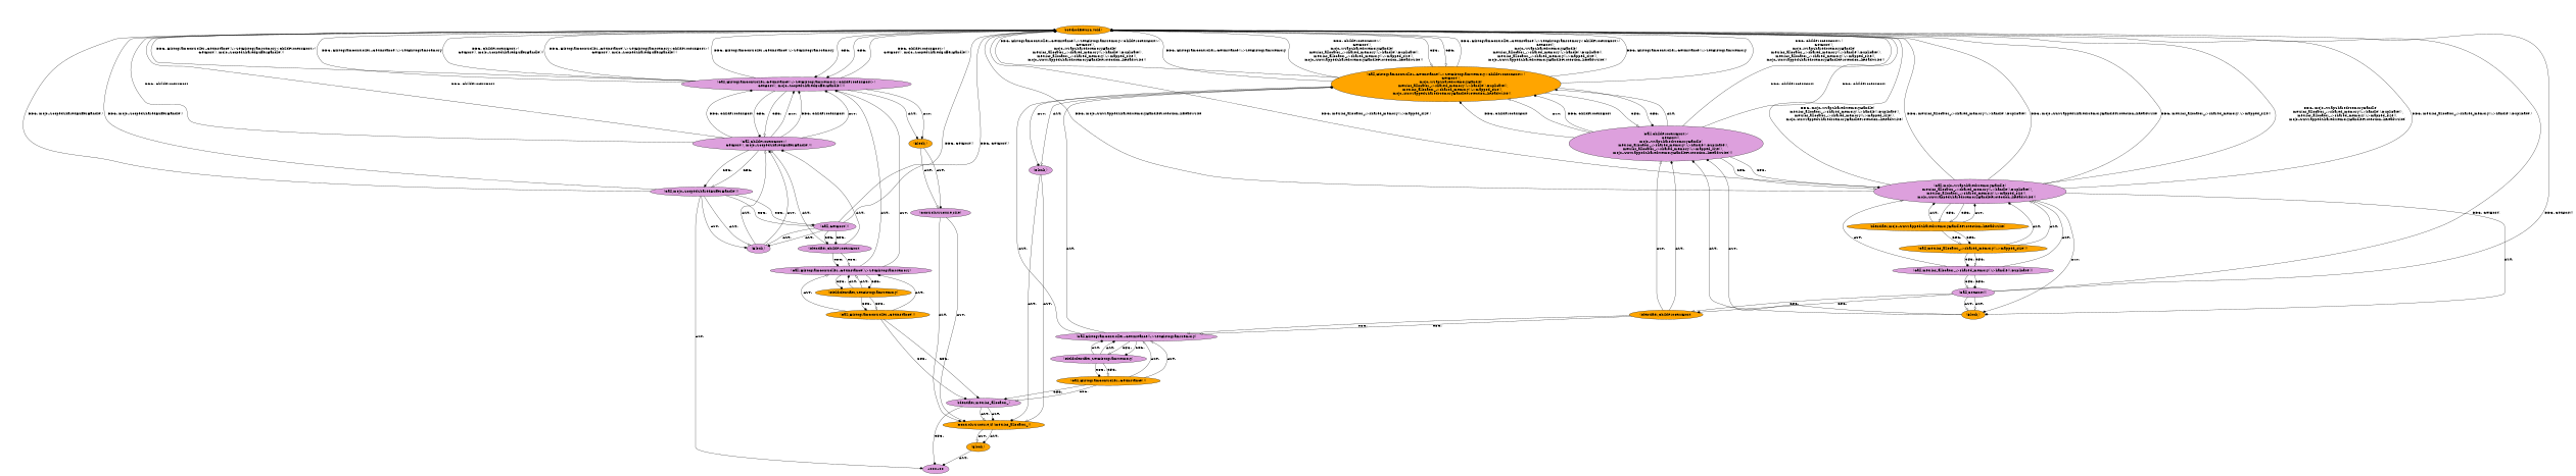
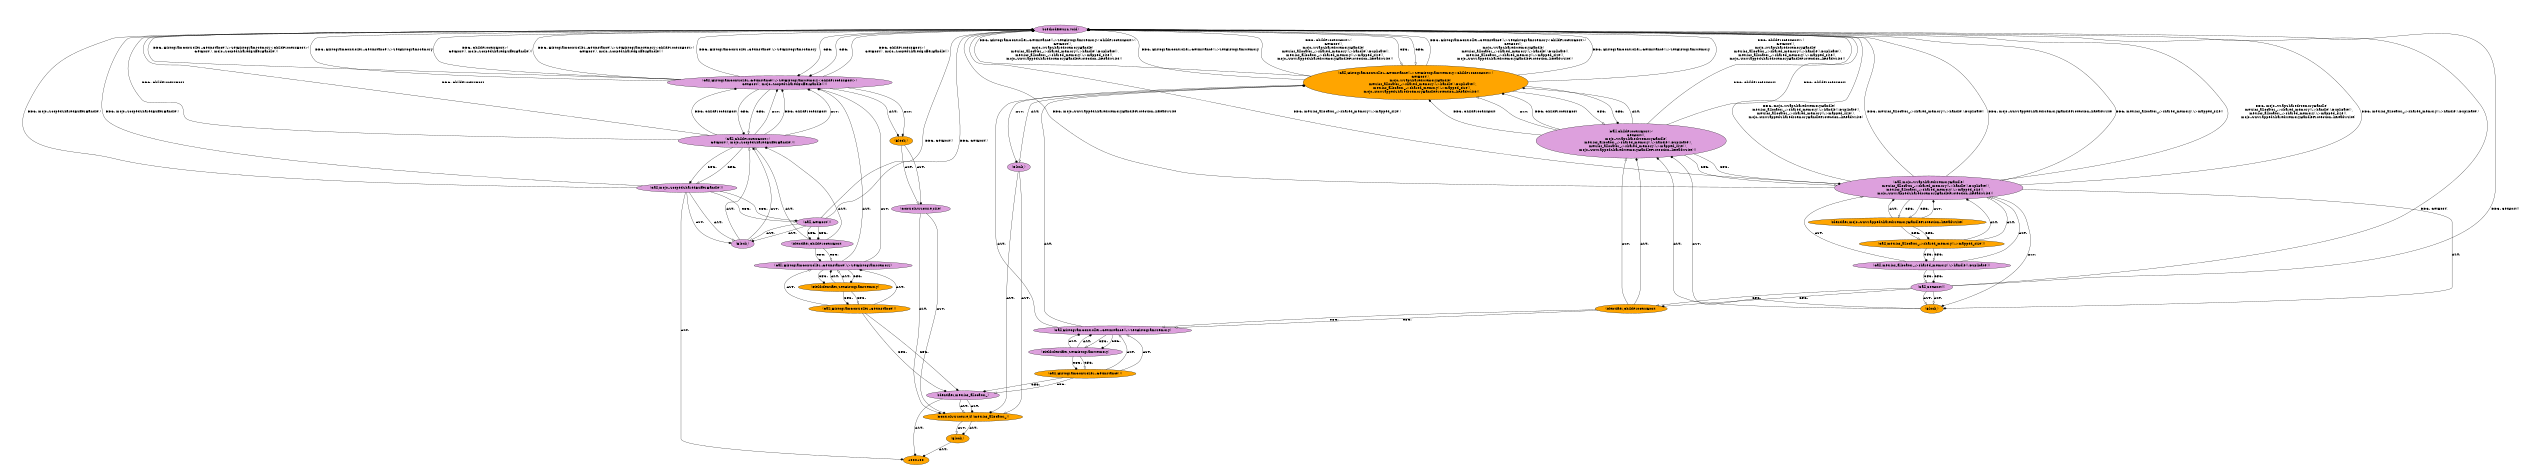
  digraph {
    node [fillcolor=plum style=filled]
    edge [arrowhead=onormal]
-   n1 [fillcolor=orange label="(MethodReturn,void)"]
+   n1 [label="(MethodReturn,void)"]
    n2 [label="(Call,HistogramController::GetInstance()->SetHistogramMemory<ChildProcessHost>(\n         GetHost(), mojo::ScopedSharedBufferHandle()))"]
    n3 [fillcolor=orange label="(Call,HistogramController::GetInstance()->SetHistogramMemory<ChildProcessHost>(\n         GetHost(),\n         mojo::WrapSharedMemoryHandle(\n             metrics_allocator_->shared_memory()->handle().Duplicate(),\n            metrics_allocator_->shared_memory()->mapped_size(),\n            mojo::UnwrappedSharedMemoryHandleProtection::kReadWrite)))"]
    n4 [label="(Call,ChildProcessHost>(\n         GetHost(), mojo::ScopedSharedBufferHandle()))"]
    n5 [fillcolor=orange label="(Block,)"]
    n6 [label="(Block,)"]
    n7 [label="(Call,ChildProcessHost>(\n         GetHost(),\n         mojo::WrapSharedMemoryHandle(\n             metrics_allocator_->shared_memory()->handle().Duplicate(),\n            metrics_allocator_->shared_memory()->mapped_size(),\n            mojo::UnwrappedSharedMemoryHandleProtection::kReadWrite)))"]
    n8 [fillcolor=orange label="(Block,)"]
-   1000100
+   1000100 [fillcolor=orange]
    n10 [fillcolor=orange label="(FieldIdentifier,SetHistogramMemory)"]
    n11 [label="(Call,HistogramController::GetInstance()->SetHistogramMemory)"]
    n12 [fillcolor=orange label="(Call,HistogramController::GetInstance())"]
    n13 [label="(Identifier,metrics_allocator_)"]
    n14 [label="(Call,mojo::ScopedSharedBufferHandle())"]
    n15 [label="(ControlStructure,size)"]
    n16 [fillcolor=orange label="(ControlStructure,if (metrics_allocator_))"]
    n17 [label="(Block,)"]
    n18 [label="(Call,GetHost())"]
    n19 [label="(Identifier,ChildProcessHost)"]
    n20 [label="(Call,mojo::WrapSharedMemoryHandle(\n             metrics_allocator_->shared_memory()->handle().Duplicate(),\n            metrics_allocator_->shared_memory()->mapped_size(),\n            mojo::UnwrappedSharedMemoryHandleProtection::kReadWrite))"]
    n21 [label="(Call,HistogramController::GetInstance()->SetHistogramMemory)"]
    n22 [label="(FieldIdentifier,SetHistogramMemory)"]
    n23 [fillcolor=orange label="(Call,HistogramController::GetInstance())"]
    n24 [fillcolor=orange label="(Block,)"]
    n25 [fillcolor=orange label="(Identifier,mojo::UnwrappedSharedMemoryHandleProtection::kReadWrite)"]
    n26 [fillcolor=orange label="(Identifier,ChildProcessHost)"]
    n27 [label="(Call,GetHost())"]
    n28 [fillcolor=orange label="(Call,metrics_allocator_->shared_memory()->mapped_size())"]
    n29 [label="(Call,metrics_allocator_->shared_memory()->handle().Duplicate())"]
    n1 -> n2 [arrowhead=diamond label="CFG: "]
    n1 -> n2 [arrowhead=diamond label="CFG: "]
    n1 -> n3 [label="CFG: "]
    n1 -> n3 [label="CFG: "]
    n2 -> n1 [arrowhead=dot label="DDG: ChildProcessHost>(\n         GetHost(), mojo::ScopedSharedBufferHandle())"]
    n2 -> n1 [arrowhead=dot label="DDG: HistogramController::GetInstance()->SetHistogramMemory<ChildProcessHost>(\n         GetHost(), mojo::ScopedSharedBufferHandle())"]
    n2 -> n1 [arrowhead=dot label="DDG: HistogramController::GetInstance()->SetHistogramMemory"]
    n2 -> n1 [label="DDG: ChildProcessHost>(\n         GetHost(), mojo::ScopedSharedBufferHandle())"]
    n2 -> n1 [label="DDG: HistogramController::GetInstance()->SetHistogramMemory<ChildProcessHost>(\n         GetHost(), mojo::ScopedSharedBufferHandle())"]
    n2 -> n1 [arrowhead=dot label="DDG: HistogramController::GetInstance()->SetHistogramMemory"]
    n2 -> n4 [arrowhead=dot label="CFG: "]
    n2 -> n4 [label="CFG: "]
    n2 -> n5 [arrowhead=diamond label="AST: "]
    n2 -> n5 [arrowhead=diamond label="AST: "]
    n3 -> n1 [arrowhead=diamond label="DDG: HistogramController::GetInstance()->SetHistogramMemory<ChildProcessHost>(\n         GetHost(),\n         mojo::WrapSharedMemoryHandle(\n             metrics_allocator_->shared_memory()->handle().Duplicate(),\n            metrics_allocator_->shared_memory()->mapped_size(),\n            mojo::UnwrappedSharedMemoryHandleProtection::kReadWrite))"]
    n3 -> n1 [arrowhead=dot label="DDG: HistogramController::GetInstance()->SetHistogramMemory"]
    n3 -> n1 [label="DDG: ChildProcessHost>(\n         GetHost(),\n         mojo::WrapSharedMemoryHandle(\n             metrics_allocator_->shared_memory()->handle().Duplicate(),\n            metrics_allocator_->shared_memory()->mapped_size(),\n            mojo::UnwrappedSharedMemoryHandleProtection::kReadWrite))"]
    n3 -> n1 [arrowhead=diamond label="DDG: HistogramController::GetInstance()->SetHistogramMemory<ChildProcessHost>(\n         GetHost(),\n         mojo::WrapSharedMemoryHandle(\n             metrics_allocator_->shared_memory()->handle().Duplicate(),\n            metrics_allocator_->shared_memory()->mapped_size(),\n            mojo::UnwrappedSharedMemoryHandleProtection::kReadWrite))"]
    n3 -> n1 [arrowhead=diamond label="DDG: HistogramController::GetInstance()->SetHistogramMemory"]
    n3 -> n1 [arrowhead=dot label="DDG: ChildProcessHost>(\n         GetHost(),\n         mojo::WrapSharedMemoryHandle(\n             metrics_allocator_->shared_memory()->handle().Duplicate(),\n            metrics_allocator_->shared_memory()->mapped_size(),\n            mojo::UnwrappedSharedMemoryHandleProtection::kReadWrite))"]
    n3 -> n6 [label="AST: "]
    n3 -> n6 [arrowhead=dot label="AST: "]
    n3 -> n7 [label="CFG: "]
    n3 -> n7 [arrowhead=dot label="CFG: "]
    n4 -> n1 [label="DDG: ChildProcessHost"]
    n4 -> n1 [arrowhead=dot label="DDG: ChildProcessHost"]
    n4 -> n2 [arrowhead=diamond label="AST: "]
    n4 -> n2 [arrowhead=diamond label="DDG: ChildProcessHost"]
    n4 -> n2 [arrowhead=diamond label="AST: "]
    n4 -> n2 [arrowhead=dot label="DDG: ChildProcessHost"]
    n4 -> n14 [arrowhead=diamond label="CFG: "]
    n4 -> n14 [label="CFG: "]
    n5 -> n15 [label="AST: "]
    n5 -> n15 [arrowhead=dot label="AST: "]
    n6 -> n16 [arrowhead=dot label="AST: "]
    n6 -> n16 [label="AST: "]
    n7 -> n1 [arrowhead=dot label="DDG: ChildProcessHost"]
    n7 -> n1 [arrowhead=dot label="DDG: ChildProcessHost"]
    n7 -> n3 [arrowhead=diamond label="AST: "]
    n7 -> n3 [arrowhead=diamond label="DDG: ChildProcessHost"]
    n7 -> n3 [label="AST: "]
    n7 -> n3 [arrowhead=dot label="DDG: ChildProcessHost"]
    n7 -> n20 [arrowhead=dot label="CFG: "]
    n7 -> n20 [label="CFG: "]
    n8 -> 1000100 [arrowhead=dot label="AST: "]
    n10 -> n11 [arrowhead=diamond label="AST: "]
    n10 -> n11 [label="AST: "]
    n10 -> n12 [label="CFG: "]
    n10 -> n12 [arrowhead=diamond label="CFG: "]
    n11 -> n2 [arrowhead=dot label="AST: "]
    n11 -> n2 [label="AST: "]
    n11 -> n10 [arrowhead=dot label="CFG: "]
    n11 -> n10 [arrowhead=dot label="CFG: "]
    n12 -> n11 [label="AST: "]
    n12 -> n11 [arrowhead=diamond label="AST: "]
    n12 -> n13 [arrowhead=dot label="CFG: "]
    n12 -> n13 [arrowhead=diamond label="CFG: "]
-   n13 -> 1000100 [arrowhead=dot label="CFG: "]
+   n13 -> 1000100 [arrowhead=dot label="AST: "]
    n13 -> n16 [label="AST: "]
    n13 -> n16 [arrowhead=dot label="AST: "]
    n14 -> n1 [arrowhead=dot label="DDG: mojo::ScopedSharedBufferHandle()"]
    n14 -> n1 [label="DDG: mojo::ScopedSharedBufferHandle()"]
    n14 -> 1000100 [arrowhead=diamond label="AST: "]
    n14 -> n17 [arrowhead=diamond label="AST: "]
    n14 -> n17 [label="AST: "]
    n14 -> n18 [arrowhead=diamond label="CFG: "]
    n14 -> n18 [label="CFG: "]
    n15 -> n16 [arrowhead=dot label="AST: "]
    n15 -> n16 [arrowhead=diamond label="AST: "]
    n16 -> n8 [label="AST: "]
    n16 -> n8 [arrowhead=dot label="AST: "]
    n17 -> n4 [label="AST: "]
    n17 -> n4 [arrowhead=diamond label="AST: "]
    n18 -> n1 [arrowhead=dot label="DDG: GetHost()"]
    n18 -> n1 [arrowhead=diamond label="DDG: GetHost()"]
    n18 -> n17 [label="AST: "]
    n18 -> n17 [arrowhead=dot label="AST: "]
    n18 -> n19 [arrowhead=dot label="CFG: "]
    n18 -> n19 [arrowhead=diamond label="CFG: "]
    n19 -> n4 [arrowhead=dot label="AST: "]
    n19 -> n4 [label="AST: "]
    n19 -> n11 [label="CFG: "]
    n19 -> n11 [arrowhead=diamond label="CFG: "]
    n20 -> n1 [arrowhead=diamond label="DDG: metrics_allocator_->shared_memory()->handle().Duplicate()"]
    n20 -> n1 [label="DDG: mojo::UnwrappedSharedMemoryHandleProtection::kReadWrite"]
    n20 -> n1 [label="DDG: metrics_allocator_->shared_memory()->mapped_size()"]
    n20 -> n1 [arrowhead=dot label="DDG: mojo::WrapSharedMemoryHandle(\n             metrics_allocator_->shared_memory()->handle().Duplicate(),\n            metrics_allocator_->shared_memory()->mapped_size(),\n            mojo::UnwrappedSharedMemoryHandleProtection::kReadWrite)"]
    n20 -> n1 [arrowhead=diamond label="DDG: metrics_allocator_->shared_memory()->handle().Duplicate()"]
    n20 -> n1 [arrowhead=dot label="DDG: mojo::UnwrappedSharedMemoryHandleProtection::kReadWrite"]
    n20 -> n1 [label="DDG: metrics_allocator_->shared_memory()->mapped_size()"]
    n20 -> n1 [arrowhead=diamond label="DDG: mojo::WrapSharedMemoryHandle(\n             metrics_allocator_->shared_memory()->handle().Duplicate(),\n            metrics_allocator_->shared_memory()->mapped_size(),\n            mojo::UnwrappedSharedMemoryHandleProtection::kReadWrite)"]
    n20 -> n24 [arrowhead=diamond label="AST: "]
    n20 -> n24 [arrowhead=diamond label="AST: "]
    n20 -> n25 [label="CFG: "]
    n20 -> n25 [label="CFG: "]
    n21 -> n3 [arrowhead=diamond label="AST: "]
    n21 -> n3 [arrowhead=dot label="AST: "]
    n21 -> n22 [label="CFG: "]
    n21 -> n22 [arrowhead=dot label="CFG: "]
    n22 -> n21 [arrowhead=dot label="AST: "]
    n22 -> n21 [arrowhead=diamond label="AST: "]
    n22 -> n23 [arrowhead=dot label="CFG: "]
    n22 -> n23 [label="CFG: "]
    n23 -> n13 [arrowhead=diamond label="CFG: "]
    n23 -> n13 [label="CFG: "]
    n23 -> n21 [label="AST: "]
    n23 -> n21 [label="AST: "]
    n24 -> n7 [arrowhead=diamond label="AST: "]
    n24 -> n7 [arrowhead=dot label="AST: "]
    n25 -> n20 [arrowhead=diamond label="AST: "]
    n25 -> n20 [arrowhead=diamond label="AST: "]
    n25 -> n28 [label="CFG: "]
    n25 -> n28 [arrowhead=diamond label="CFG: "]
    n26 -> n7 [arrowhead=diamond label="AST: "]
    n26 -> n7 [label="AST: "]
    n26 -> n21 [label="CFG: "]
    n26 -> n21 [label="CFG: "]
    n27 -> n1 [arrowhead=dot label="DDG: GetHost()"]
    n27 -> n1 [arrowhead=diamond label="DDG: GetHost()"]
    n27 -> n24 [label="AST: "]
    n27 -> n24 [label="AST: "]
    n27 -> n26 [arrowhead=diamond label="CFG: "]
    n27 -> n26 [label="CFG: "]
    n28 -> n20 [label="AST: "]
    n28 -> n20 [arrowhead=diamond label="AST: "]
    n28 -> n29 [arrowhead=dot label="CFG: "]
    n28 -> n29 [label="CFG: "]
    n29 -> n20 [label="AST: "]
    n29 -> n20 [label="AST: "]
    n29 -> n27 [label="CFG: "]
    n29 -> n27 [arrowhead=dot label="CFG: "]
  }
